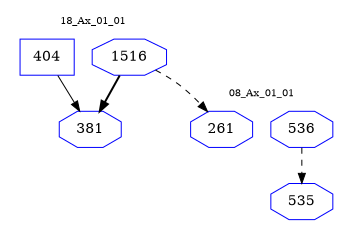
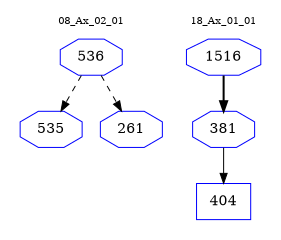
  digraph {
    node [color=blue shape=octagon]
    edge [color=black style=dashed]
    n1 [label=536]
    n2 [label=535]
    n3 [label=261]
    n4 [label=381]
    n5 [label=1516]
    n6 [label=404 shape=box]
    subgraph cluster_1 {
      color=white
      fontsize=10
-     label="08_Ax_01_01"
+     label="08_Ax_02_01"
      n1
      n2
      n3
    }
    subgraph cluster_2 {
      color=white
      fontsize=10
      label="18_Ax_01_01"
      n4
      n5
      n6
    }
    n1 -> n2
-   n5 -> n3
-   n6 -> n4 [style=solid]
+   n1 -> n3
+   n4 -> n6 [style=solid]
    n5 -> n4 [style=bold]
  }
